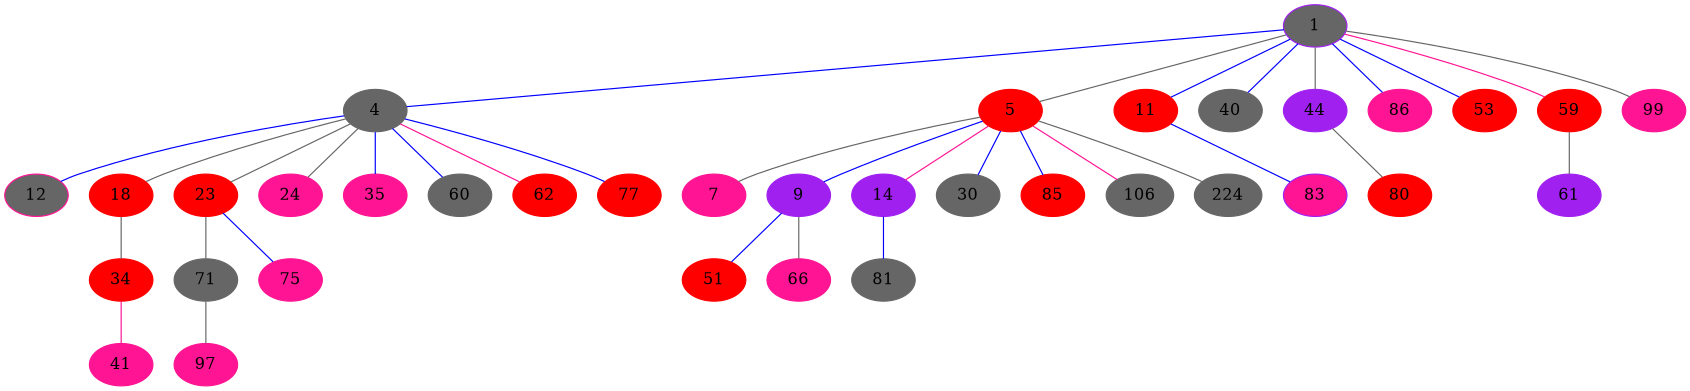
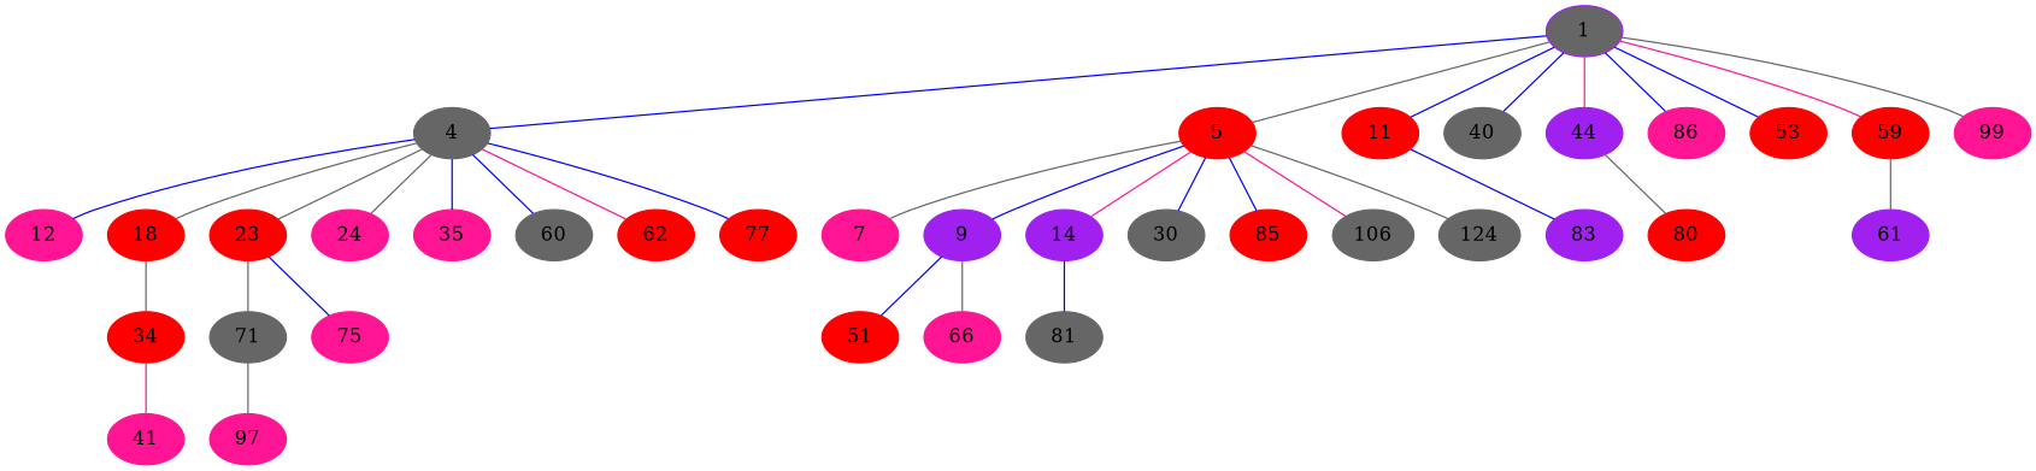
  graph {
    node [color=red style=filled]
    edge [color=blue]
    1 [color=purple fillcolor=gray40 super="+2+3+42+15"]
    4 [color=gray40 super="+17+10+58+68+8"]
    5 [super="+6+27+87"]
    11 [super="+89+50+37"]
    40 [color=gray40 super="+92"]
    44 [color=purple super="+48"]
    n7 [color=deeppink label=86 super="+55"]
    53 [super="+96"]
    59 [super="+72"]
    99 [color=deeppink super="+109"]
-   12 [color=deeppink super="+54+32" fillcolor=gray40]
+   12 [color=deeppink super="+54+32"]
    18 [super="+21+19+82+79"]
    23 [super="+57+33"]
    24 [color=deeppink super="+93"]
    35 [color=deeppink super="+43+88"]
    60 [color=gray40]
    62
    77
    7 [color=deeppink super="+49+36"]
    9 [color=purple super="+38"]
    14 [color=purple super="+16"]
    30 [color=gray40 super="+78+39+47+67"]
    85
    106 [color=gray40]
-   124 [color=gray40 label=224]
-   83 [color=purple fillcolor=deeppink]
+   124 [color=gray40]
+   83 [color=purple]
    80
    61 [color=purple]
    34 [super="+56"]
    71 [color=gray40 super="+84"]
    75 [color=deeppink]
    51 [super="+65+98"]
    66 [color=deeppink]
    81 [color=gray40 super="+102"]
    41 [color=deeppink]
    97 [color=deeppink super="+112"]
    1 -- 4
    1 -- 5 [color=gray40]
    1 -- 11
    1 -- 40
-   1 -- 44 [color=gray40]
+   1 -- 44 [color=deeppink]
    1 -- n7
    1 -- 53
    1 -- 59 [color=deeppink]
    1 -- 99 [color=gray40]
    4 -- 12
    4 -- 18 [color=gray40]
    4 -- 23 [color=gray40]
    4 -- 24 [color=gray40]
    4 -- 35
    4 -- 60
    4 -- 62 [color=deeppink]
    4 -- 77
    5 -- 7 [color=gray40]
    5 -- 9
    5 -- 14 [color=deeppink]
    5 -- 30
    5 -- 85
    5 -- 106 [color=deeppink]
    5 -- 124 [color=gray40]
    11 -- 83
    44 -- 80 [color=gray40]
    59 -- 61 [color=gray40]
    18 -- 34 [color=gray40]
    23 -- 71 [color=gray40]
    23 -- 75
    9 -- 51
    9 -- 66 [color=gray40]
    14 -- 81
    34 -- 41 [color=deeppink]
    71 -- 97 [color=gray40]
  }
